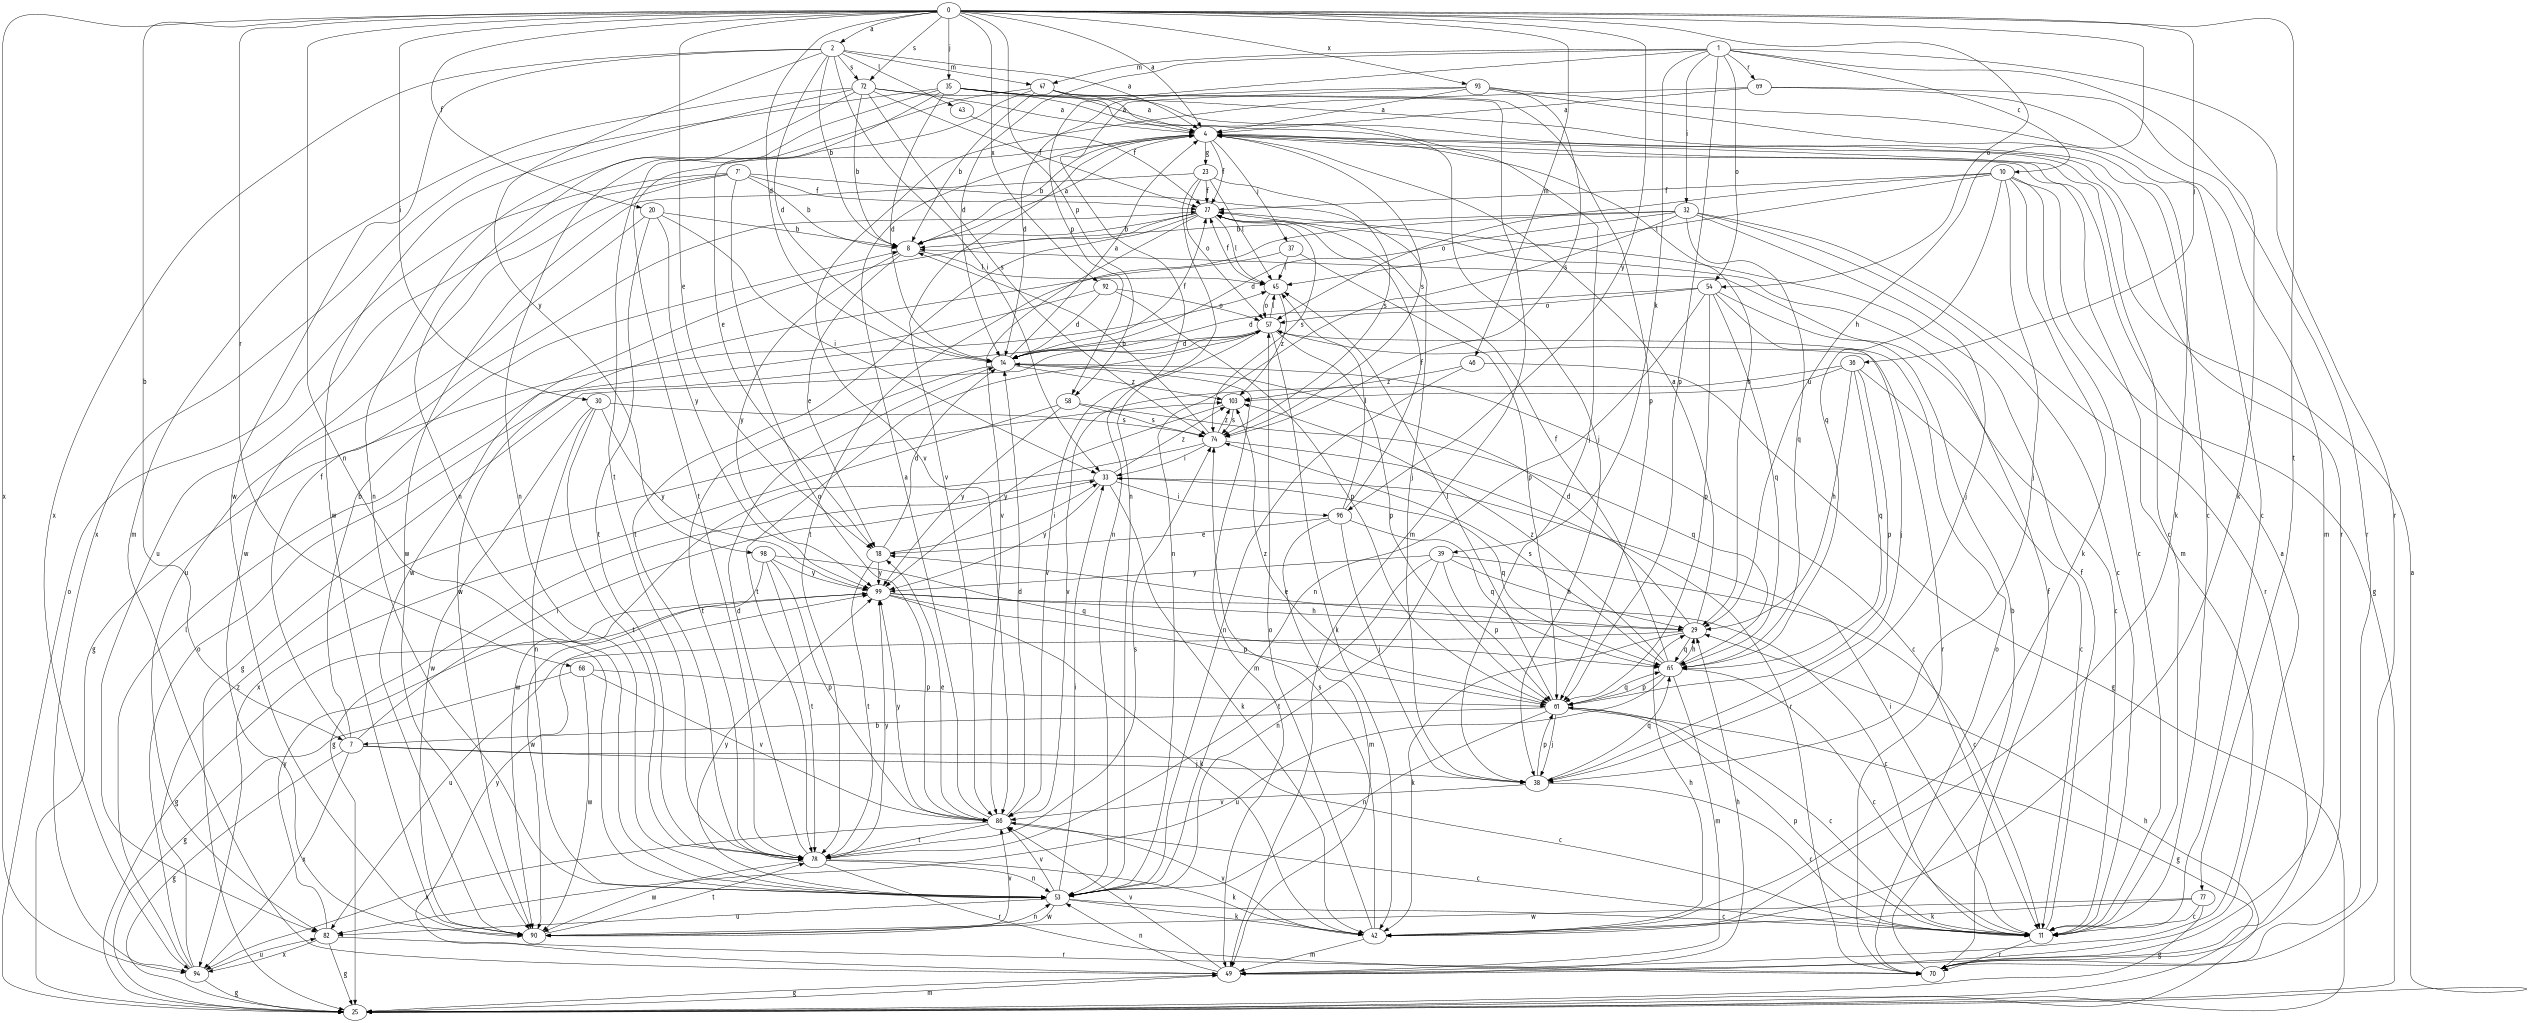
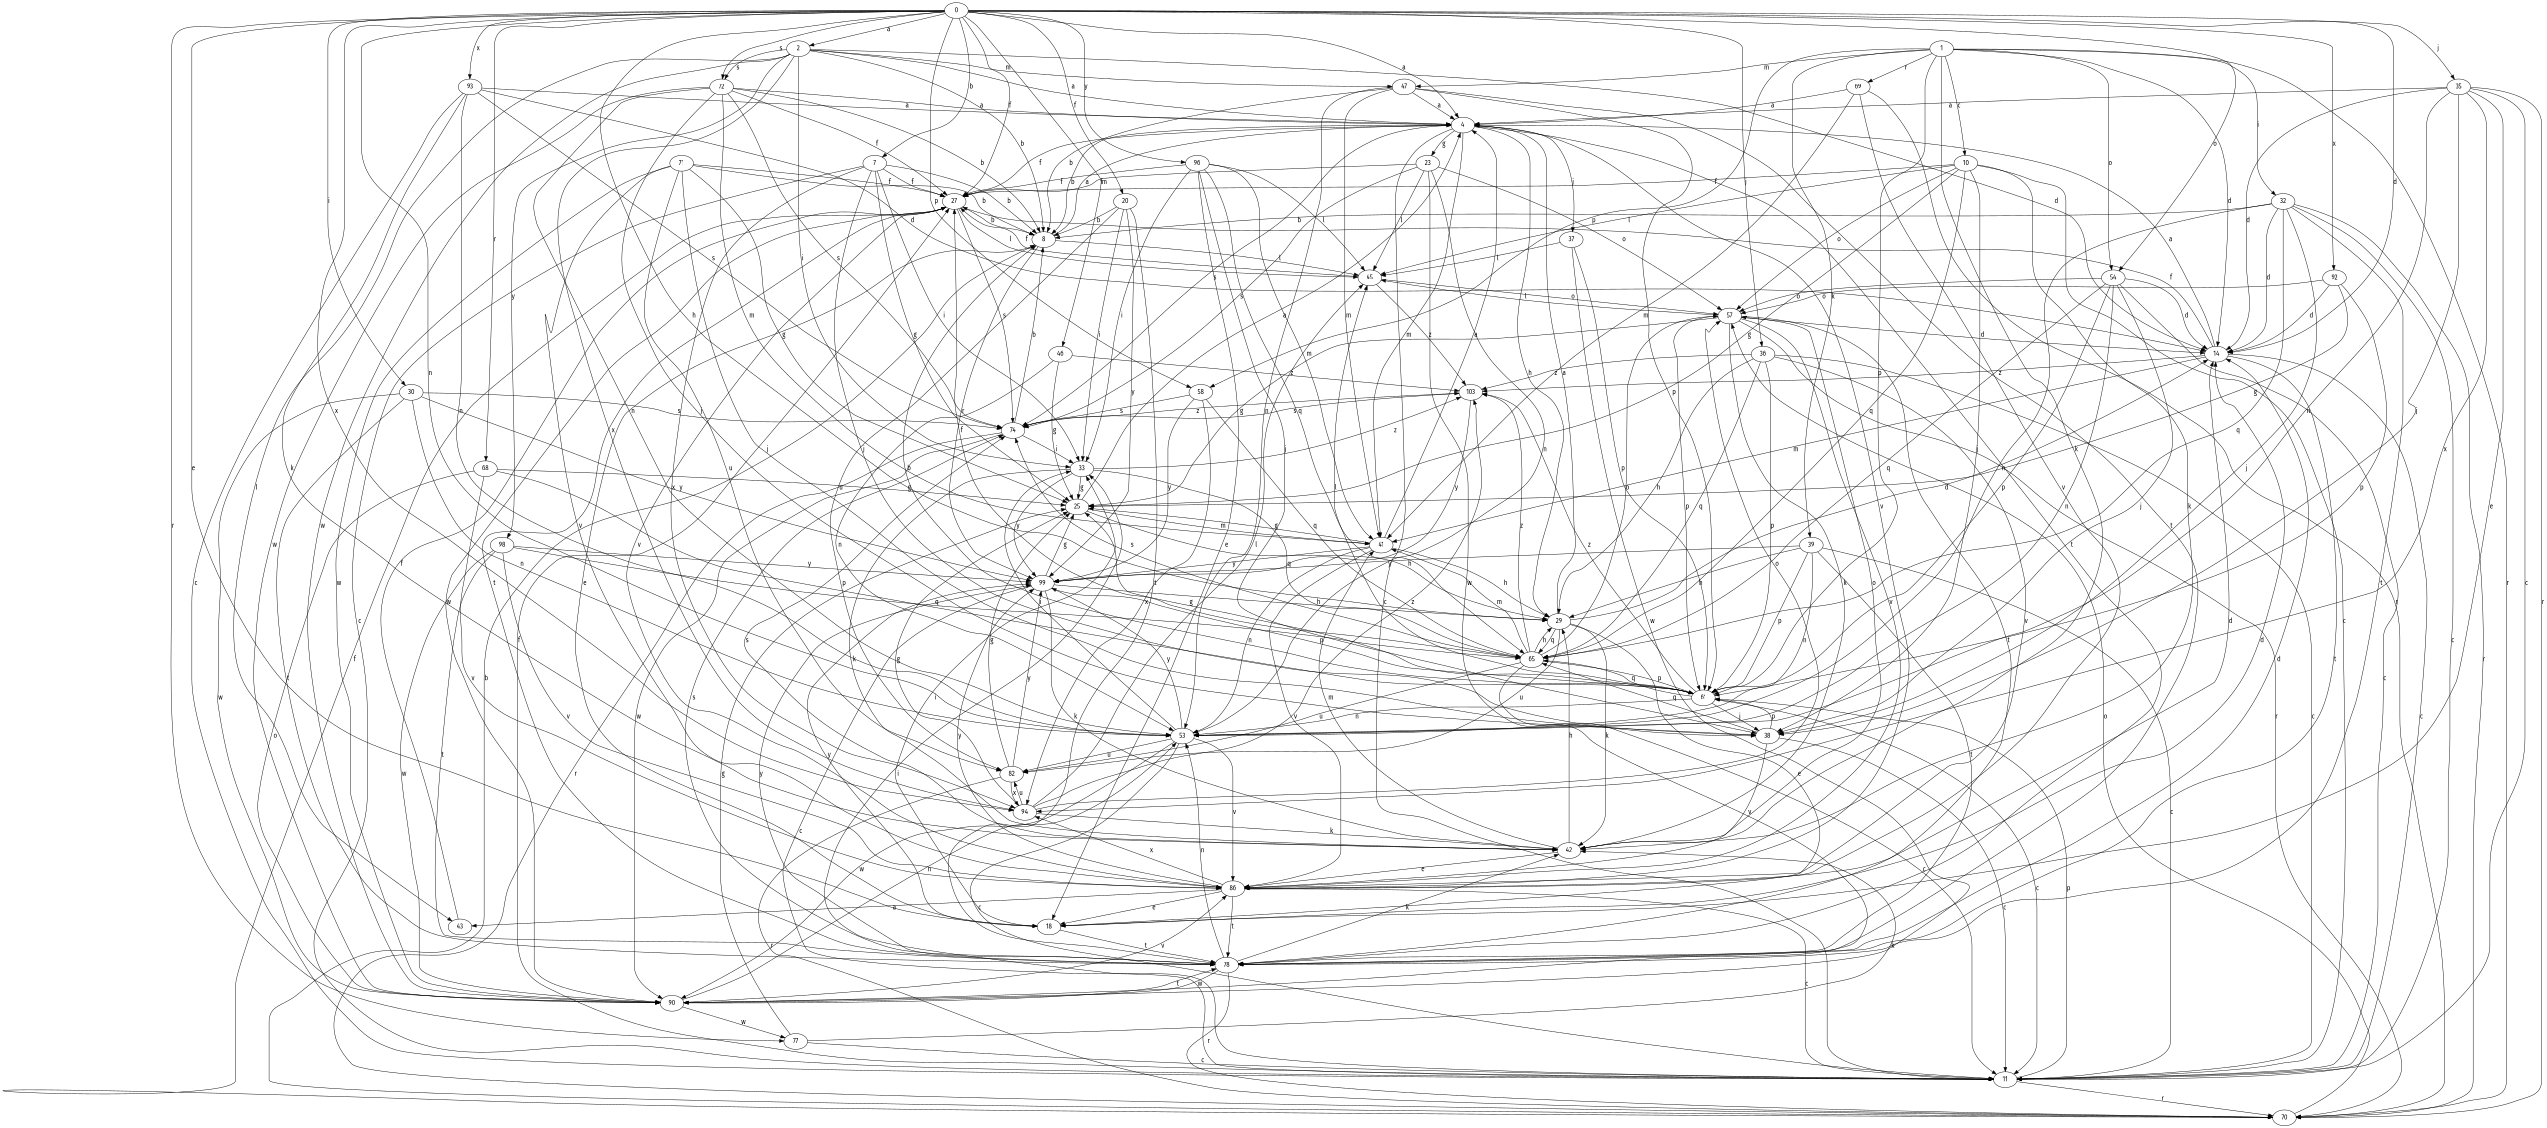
  strict digraph {
    fontname="Fira Sans"
    node [fontname="Fira Sans"]
    edge [fontname="Fira Sans"]
    0
    2
    4
    7
    14
    18
    20
    n8 [label=27]
    29
    30
    35
    36
    46
    53
    54
    58
    68
    72
    77
    92
    93
    94
    96
    47
    8
    33
    43
    90
    98
    11
    23
    37
-   49
+   49 [label=41]
    74
    78
    86
    25
    38
    103
    99
    82
    45
    42
    65
    70
    61
    57
    71
    1
    10
    32
    39
    69
    0 -> 2 [label=a]
    0 -> 4 [label=a]
    0 -> 7 [label=b]
    0 -> 14 [label=d]
    0 -> 18 [label=e]
    0 -> 20 [label=f]
+   0 -> n8 [label=f]
    0 -> 29 [label=h]
    0 -> 30 [label=i]
    0 -> 35 [label=j]
    0 -> 36 [label=j]
    0 -> 46 [label=m]
    0 -> 53 [label=n]
    0 -> 54 [label=o]
    0 -> 58 [label=p]
    0 -> 68 [label=r]
    0 -> 72 [label=s]
-   0 -> 77 [label=t]
+   0 -> 77 [label=r]
    0 -> 92 [label=x]
    0 -> 93 [label=x]
    0 -> 94 [label=x]
    0 -> 96 [label=y]
    2 -> 4 [label=a]
    2 -> 14 [label=d]
    2 -> 72 [label=s]
    2 -> 94 [label=x]
    2 -> 47 [label=m]
    2 -> 8 [label=b]
    2 -> 33 [label=i]
    2 -> 43 [label=l]
    2 -> 90 [label=w]
    2 -> 98 [label=y]
    4 -> n8 [label=f]
    4 -> 29 [label=h]
    4 -> 8 [label=b]
    4 -> 11 [label=c]
    4 -> 23 [label=g]
    4 -> 37 [label=j]
    4 -> 49 [label=m]
    4 -> 74 [label=s]
    4 -> 78 [label=t]
    4 -> 86 [label=v]
    7 -> n8 [label=f]
    7 -> 94 [label=x]
    7 -> 8 [label=b]
    7 -> 33 [label=i]
    7 -> 11 [label=c]
    7 -> 25 [label=g]
    7 -> 38 [label=j]
    14 -> 4 [label=a]
    14 -> n8 [label=f]
    14 -> 11 [label=c]
    14 -> 49 [label=m]
    14 -> 78 [label=t]
    14 -> 103 [label=z]
    18 -> 14 [label=d]
    18 -> 33 [label=i]
    18 -> 78 [label=t]
    18 -> 99 [label=y]
    20 -> 8 [label=b]
    20 -> 33 [label=i]
    20 -> 78 [label=t]
    20 -> 99 [label=y]
    20 -> 82 [label=u]
    n8 -> 8 [label=b]
    n8 -> 90 [label=w]
    n8 -> 74 [label=s]
    n8 -> 78 [label=t]
    n8 -> 86 [label=v]
    n8 -> 45 [label=l]
    29 -> 4 [label=a]
    29 -> 14 [label=d]
    29 -> 18 [label=e]
    29 -> 82 [label=u]
    29 -> 42 [label=k]
    29 -> 65 [label=q]
    30 -> 53 [label=n]
    30 -> 90 [label=w]
    30 -> 74 [label=s]
    30 -> 78 [label=t]
    30 -> 99 [label=y]
    35 -> 4 [label=a]
    35 -> 14 [label=d]
    35 -> 18 [label=e]
    35 -> 53 [label=n]
    35 -> 94 [label=x]
    35 -> 11 [label=c]
    35 -> 38 [label=j]
    35 -> 70 [label=r]
    36 -> 29 [label=h]
    36 -> 11 [label=c]
    36 -> 86 [label=v]
-   36 -> 103 [label=u]
+   36 -> 103 [label=z]
    36 -> 65 [label=q]
    36 -> 61 [label=p]
    46 -> 53 [label=n]
    46 -> 25 [label=g]
    46 -> 103 [label=z]
    53 -> 33 [label=i]
    53 -> 90 [label=w]
    53 -> 11 [label=c]
    53 -> 86 [label=v]
    53 -> 99 [label=y]
    53 -> 82 [label=u]
    54 -> 14 [label=d]
    54 -> 53 [label=n]
    54 -> 11 [label=c]
    54 -> 38 [label=j]
    54 -> 65 [label=q]
    54 -> 61 [label=p]
    54 -> 57 [label=o]
    58 -> 94 [label=x]
    58 -> 74 [label=s]
    58 -> 99 [label=y]
    58 -> 65 [label=q]
-   68 -> 90 [label=w]
+   68 -> 90 [label=o]
    68 -> 86 [label=v]
    68 -> 25 [label=g]
    68 -> 61 [label=p]
    72 -> 4 [label=a]
    72 -> n8 [label=f]
    72 -> 53 [label=n]
    72 -> 8 [label=b]
    72 -> 90 [label=w]
    72 -> 49 [label=m]
    72 -> 74 [label=s]
    72 -> 38 [label=j]
-   77 -> 90 [label=w]
+   90 -> 77 [label=w]
    77 -> 11 [label=c]
    77 -> 25 [label=g]
    77 -> 42 [label=k]
    92 -> 14 [label=d]
    92 -> 25 [label=g]
    92 -> 61 [label=p]
    92 -> 57 [label=o]
    93 -> 4 [label=a]
    93 -> 14 [label=d]
    93 -> 53 [label=n]
    93 -> 11 [label=c]
    93 -> 74 [label=s]
    93 -> 42 [label=k]
    94 -> 25 [label=g]
    94 -> 103 [label=z]
    94 -> 82 [label=u]
    94 -> 45 [label=l]
-   53 -> 42 [label=k]
+   94 -> 42 [label=k]
    94 -> 57 [label=o]
    96 -> 18 [label=e]
    96 -> n8 [label=f]
-   33 -> 96 [label=i]
+   96 -> 33 [label=i]
    96 -> 49 [label=m]
    96 -> 38 [label=j]
    96 -> 45 [label=l]
    96 -> 65 [label=q]
    47 -> 4 [label=a]
    47 -> 53 [label=n]
    47 -> 8 [label=b]
    47 -> 49 [label=m]
    47 -> 78 [label=t]
    47 -> 61 [label=p]
    8 -> 4 [label=a]
    8 -> 18 [label=e]
-   8 -> 99 [label=y]
+   8 -> 99 [label=r]
    8 -> 45 [label=l]
    33 -> 25 [label=g]
    33 -> 103 [label=z]
    33 -> 99 [label=y]
    33 -> 42 [label=k]
    33 -> 65 [label=q]
    43 -> n8 [label=f]
    90 -> 53 [label=n]
    90 -> 78 [label=t]
    90 -> 86 [label=v]
    98 -> 90 [label=w]
    98 -> 78 [label=t]
-   98 -> 86 [label=p]
+   98 -> 86 [label=v]
    98 -> 99 [label=y]
    98 -> 65 [label=q]
    11 -> n8 [label=f]
    11 -> 33 [label=i]
    11 -> 70 [label=r]
    11 -> 61 [label=p]
    23 -> n8 [label=f]
    23 -> 53 [label=n]
    23 -> 90 [label=w]
    23 -> 74 [label=s]
    23 -> 45 [label=l]
    23 -> 57 [label=o]
    37 -> 90 [label=w]
    37 -> 45 [label=l]
    37 -> 61 [label=p]
    49 -> 4 [label=a]
    49 -> 29 [label=h]
    49 -> 53 [label=n]
    49 -> 86 [label=v]
    49 -> 25 [label=g]
    49 -> 99 [label=y]
    74 -> 8 [label=b]
    74 -> 33 [label=i]
    74 -> 90 [label=w]
    74 -> 103 [label=z]
    74 -> 70 [label=r]
    78 -> 14 [label=d]
    78 -> 53 [label=n]
    78 -> 90 [label=w]
    78 -> 74 [label=s]
    78 -> 99 [label=y]
    78 -> 42 [label=k]
    78 -> 70 [label=r]
-   86 -> 4 [label=a]
+   86 -> 43 [label=a]
    86 -> 14 [label=d]
    86 -> 18 [label=e]
    86 -> 94 [label=x]
    86 -> 11 [label=c]
    86 -> 78 [label=t]
    86 -> 99 [label=y]
    25 -> 4 [label=a]
    25 -> 29 [label=h]
    25 -> 49 [label=m]
    38 -> 11 [label=c]
    38 -> 86 [label=v]
    38 -> 65 [label=q]
    38 -> 61 [label=p]
    103 -> 74 [label=s]
    103 -> 99 [label=y]
    99 -> 29 [label=h]
    99 -> 11 [label=c]
    99 -> 25 [label=g]
    99 -> 42 [label=k]
    99 -> 61 [label=p]
    82 -> 94 [label=x]
    82 -> 25 [label=g]
    82 -> 99 [label=y]
    82 -> 70 [label=r]
    45 -> n8 [label=f]
    45 -> 103 [label=z]
    45 -> 57 [label=o]
    42 -> 29 [label=h]
    42 -> 49 [label=m]
    42 -> 74 [label=s]
-   42 -> 86 [label=v]
+   42 -> 86 [label=e]
    42 -> 57 [label=o]
    65 -> n8 [label=f]
    65 -> 29 [label=h]
    65 -> 11 [label=c]
    65 -> 49 [label=m]
    65 -> 74 [label=s]
    65 -> 103 [label=z]
    65 -> 82 [label=u]
    65 -> 61 [label=p]
+   65 -> 57 [label=o]
    70 -> n8 [label=f]
    70 -> 8 [label=b]
    70 -> 57 [label=o]
    61 -> 53 [label=n]
-   61 -> 7 [label=b]
+   61 -> 8 [label=b]
    61 -> 11 [label=c]
    61 -> 25 [label=g]
    61 -> 38 [label=j]
    61 -> 103 [label=z]
    61 -> 45 [label=l]
    61 -> 65 [label=q]
    57 -> 14 [label=d]
    57 -> 78 [label=t]
    57 -> 86 [label=v]
    57 -> 25 [label=g]
    57 -> 45 [label=l]
    57 -> 42 [label=k]
    57 -> 70 [label=r]
    57 -> 61 [label=p]
    71 -> n8 [label=f]
    71 -> 8 [label=b]
    71 -> 90 [label=w]
-   71 -> 86 [label=o]
-   71 -> 25 [label=o]
+   71 -> 86 [label=v]
+   71 -> 25 [label=g]
    71 -> 38 [label=j]
    71 -> 82 [label=u]
    1 -> 14 [label=d]
    1 -> 54 [label=o]
    1 -> 58 [label=p]
    1 -> 47 [label=m]
    1 -> 42 [label=k]
    1 -> 70 [label=r]
    1 -> 61 [label=p]
    1 -> 10 [label=c]
    1 -> 32 [label=i]
    1 -> 39 [label=k]
    1 -> 69 [label=r]
    10 -> n8 [label=f]
    10 -> 11 [label=c]
    10 -> 25 [label=g]
    10 -> 38 [label=j]
    10 -> 45 [label=l]
    10 -> 42 [label=k]
    10 -> 65 [label=q]
    10 -> 57 [label=o]
    32 -> 14 [label=d]
    32 -> 53 [label=n]
    32 -> 8 [label=b]
    32 -> 11 [label=c]
    32 -> 78 [label=t]
    32 -> 38 [label=j]
    32 -> 65 [label=q]
    32 -> 70 [label=r]
    39 -> 29 [label=h]
    39 -> 53 [label=n]
    39 -> 11 [label=c]
    39 -> 78 [label=t]
    39 -> 99 [label=y]
    39 -> 61 [label=p]
    69 -> 4 [label=a]
    69 -> 49 [label=m]
    69 -> 86 [label=v]
    69 -> 70 [label=r]
  }
